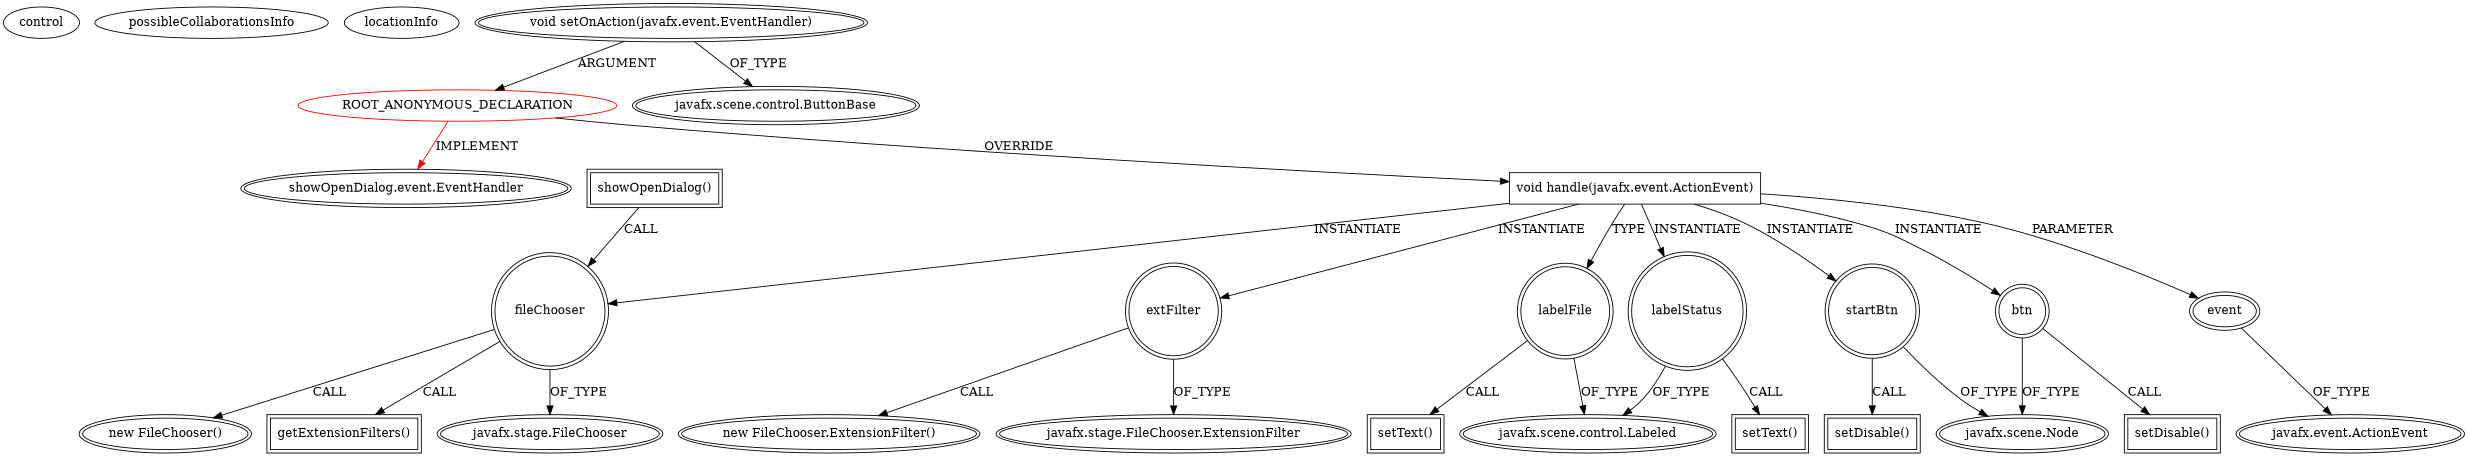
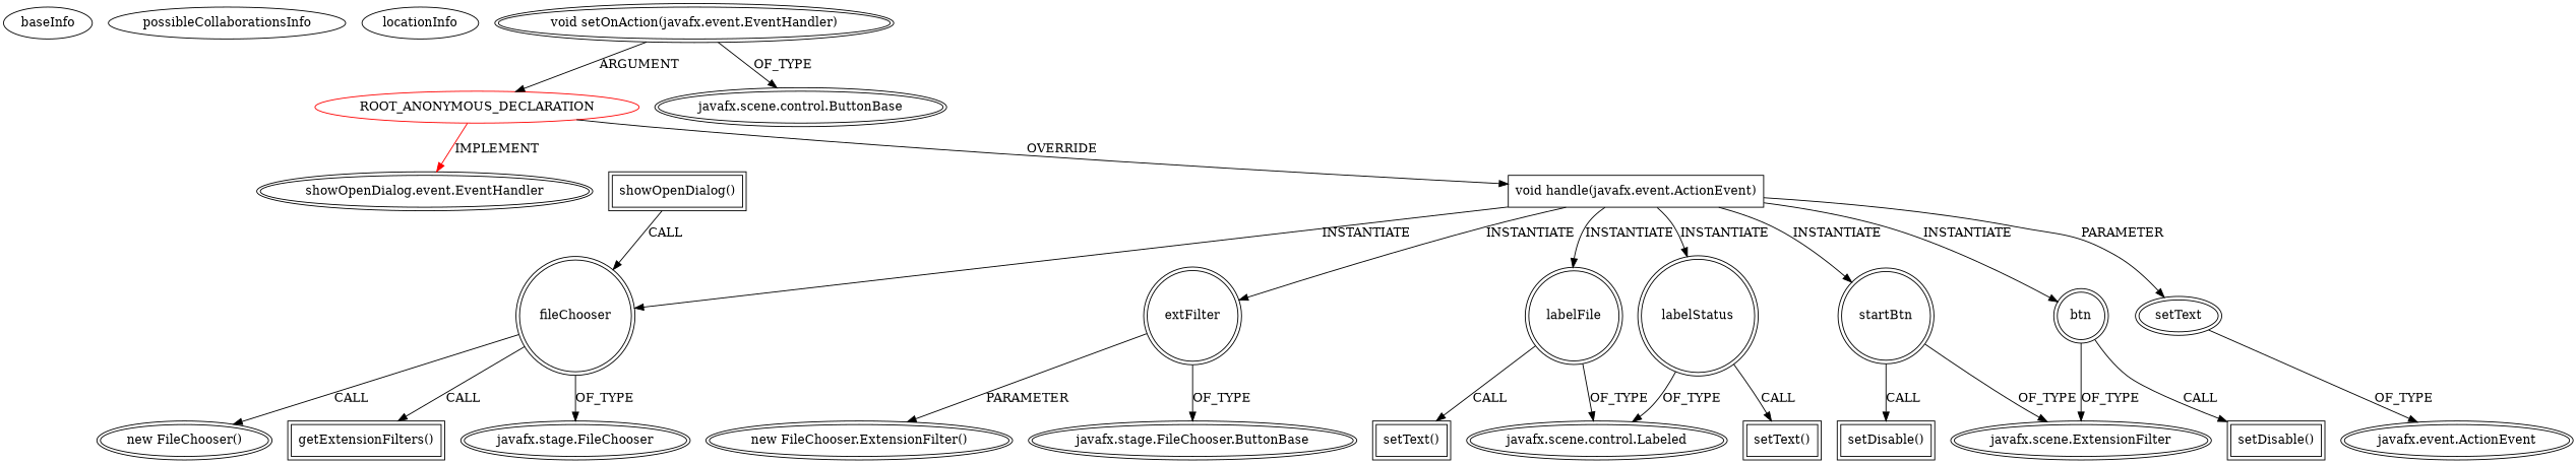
  digraph {
    node [isFrameworkType=true vertexType=VARIABLE_EXPRESION peripheries=2]
-   baseInfo [category=extension_graph graphId=4166 isAnonymous=true possibleRelation=false label=control isFrameworkType="" vertexType="" peripheries=""]
+   baseInfo [category=extension_graph graphId=4166 isAnonymous=true possibleRelation=false isFrameworkType="" vertexType="" peripheries=""]
    possibleCollaborationsInfo [isFrameworkType="" vertexType="" peripheries=""]
    locationInfo [contextSignature="void start(javafx.stage.Stage)" filePath="/servant79-KirtanLyricsIntegration/KirtanLyricsIntegration-master/src/java/com/jkp/mp3tag/JavaFX.java" graphId=4166 projectName="servant79-KirtanLyricsIntegration" isFrameworkType="" vertexType="" peripheries=""]
    n4 [color=red isFrameworkType=false label=ROOT_ANONYMOUS_DECLARATION vertexType=ROOT_ANONYMOUS_DECLARATION peripheries=""]
    n5 [label="showOpenDialog.event.EventHandler" vertexType=FRAMEWORK_INTERFACE_TYPE]
    n6 [isFrameworkType=false label="void handle(javafx.event.ActionEvent)" shape=box vertexType=OVERRIDING_METHOD_DECLARATION peripheries=""]
-   n7 [label=event vertexType=PARAMETER_DECLARATION]
+   n7 [label=setText vertexType=PARAMETER_DECLARATION]
    n8 [label=fileChooser shape=circle]
    n9 [label=extFilter shape=circle]
    n10 [label=labelFile shape=circle]
    n11 [label=labelStatus shape=circle]
    n12 [label=startBtn shape=circle]
    n13 [label=btn shape=circle]
    n14 [label="void setOnAction(javafx.event.EventHandler)" vertexType=OUTSIDE_CALL]
    n15 [label="javafx.scene.control.ButtonBase" vertexType=FRAMEWORK_CLASS_TYPE]
    n16 [label="javafx.event.ActionEvent" vertexType=FRAMEWORK_CLASS_TYPE]
    n17 [label="javafx.stage.FileChooser" vertexType=FRAMEWORK_CLASS_TYPE]
    n18 [label="new FileChooser()" vertexType=CONSTRUCTOR_CALL]
    n19 [label="getExtensionFilters()" shape=box vertexType=INSIDE_CALL]
-   n20 [label="javafx.stage.FileChooser.ExtensionFilter" vertexType=FRAMEWORK_CLASS_TYPE]
+   n20 [label="javafx.stage.FileChooser.ButtonBase" vertexType=FRAMEWORK_CLASS_TYPE]
    n21 [label="new FileChooser.ExtensionFilter()" vertexType=CONSTRUCTOR_CALL]
    n22 [label="javafx.scene.control.Labeled" vertexType=FRAMEWORK_CLASS_TYPE]
    n23 [label="setText()" shape=box vertexType=INSIDE_CALL]
    n24 [label="setText()" shape=box vertexType=INSIDE_CALL]
-   n25 [label="javafx.scene.Node" vertexType=FRAMEWORK_CLASS_TYPE]
+   n25 [label="javafx.scene.ExtensionFilter" vertexType=FRAMEWORK_CLASS_TYPE]
    n26 [label="setDisable()" shape=box vertexType=INSIDE_CALL]
    n27 [label="setDisable()" shape=box vertexType=INSIDE_CALL]
    n28 [label="showOpenDialog()" shape=box vertexType=INSIDE_CALL]
    n4 -> n5 [color=red label=IMPLEMENT]
    n4 -> n6 [label=OVERRIDE]
    n6 -> n7 [label=PARAMETER]
    n6 -> n8 [label=INSTANTIATE]
    n6 -> n9 [label=INSTANTIATE]
-   n6 -> n10 [label=TYPE]
+   n6 -> n10 [label=INSTANTIATE]
    n6 -> n11 [label=INSTANTIATE]
    n6 -> n12 [label=INSTANTIATE]
    n6 -> n13 [label=INSTANTIATE]
    n7 -> n16 [label=OF_TYPE]
    n8 -> n17 [label=OF_TYPE]
    n8 -> n18 [label=CALL]
    n8 -> n19 [label=CALL]
    n9 -> n20 [label=OF_TYPE]
-   n9 -> n21 [label=CALL]
+   n9 -> n21 [label=PARAMETER]
    n10 -> n22 [label=OF_TYPE]
    n10 -> n23 [label=CALL]
    n11 -> n22 [label=OF_TYPE]
    n11 -> n24 [label=CALL]
    n12 -> n25 [label=OF_TYPE]
    n12 -> n26 [label=CALL]
    n13 -> n25 [label=OF_TYPE]
    n13 -> n27 [label=CALL]
    n14 -> n4 [label=ARGUMENT]
    n14 -> n15 [label=OF_TYPE]
    n28 -> n8 [label=CALL]
  }
